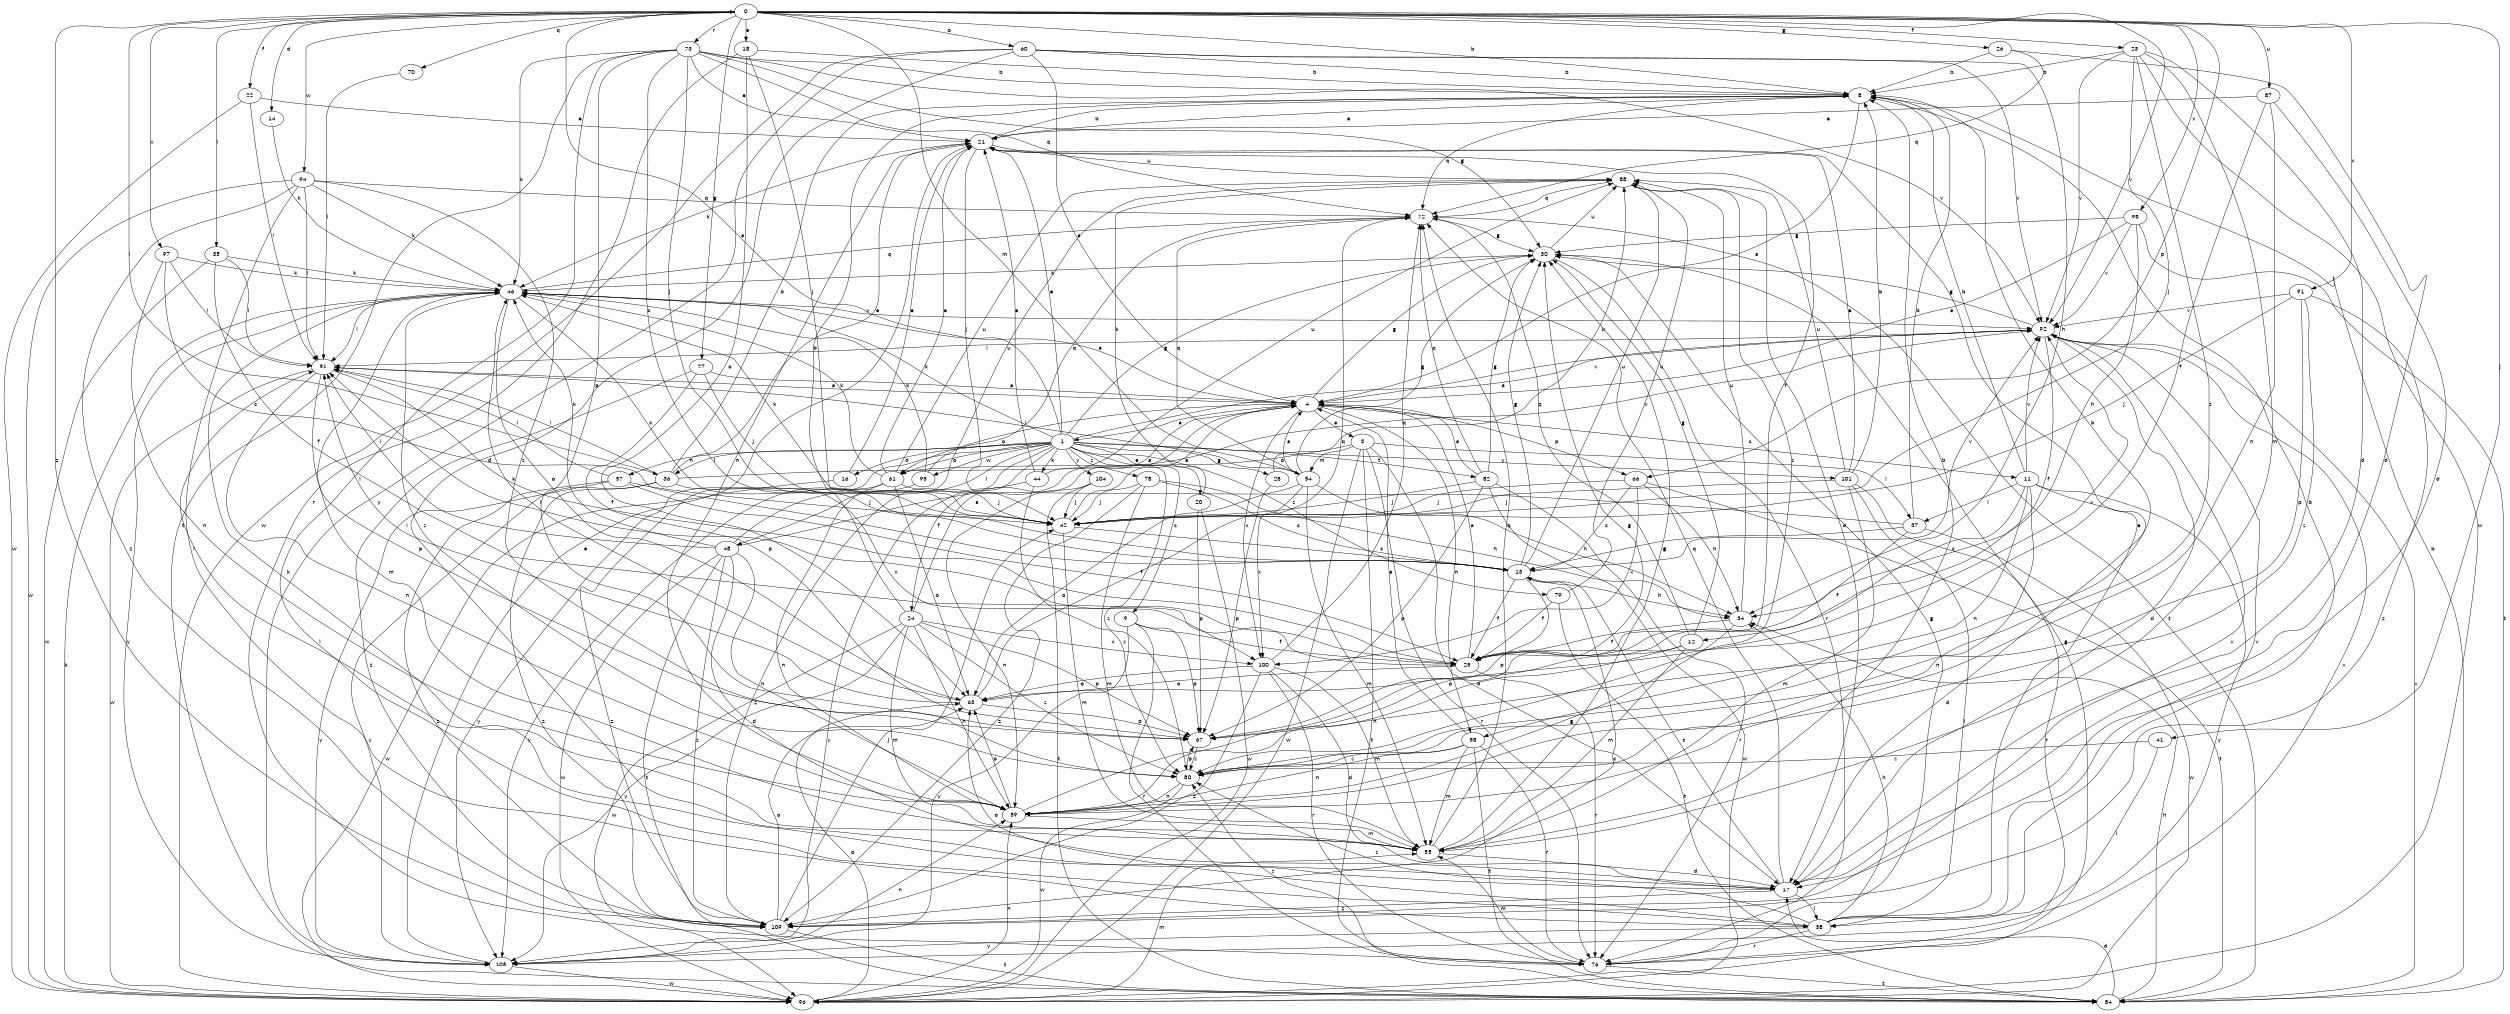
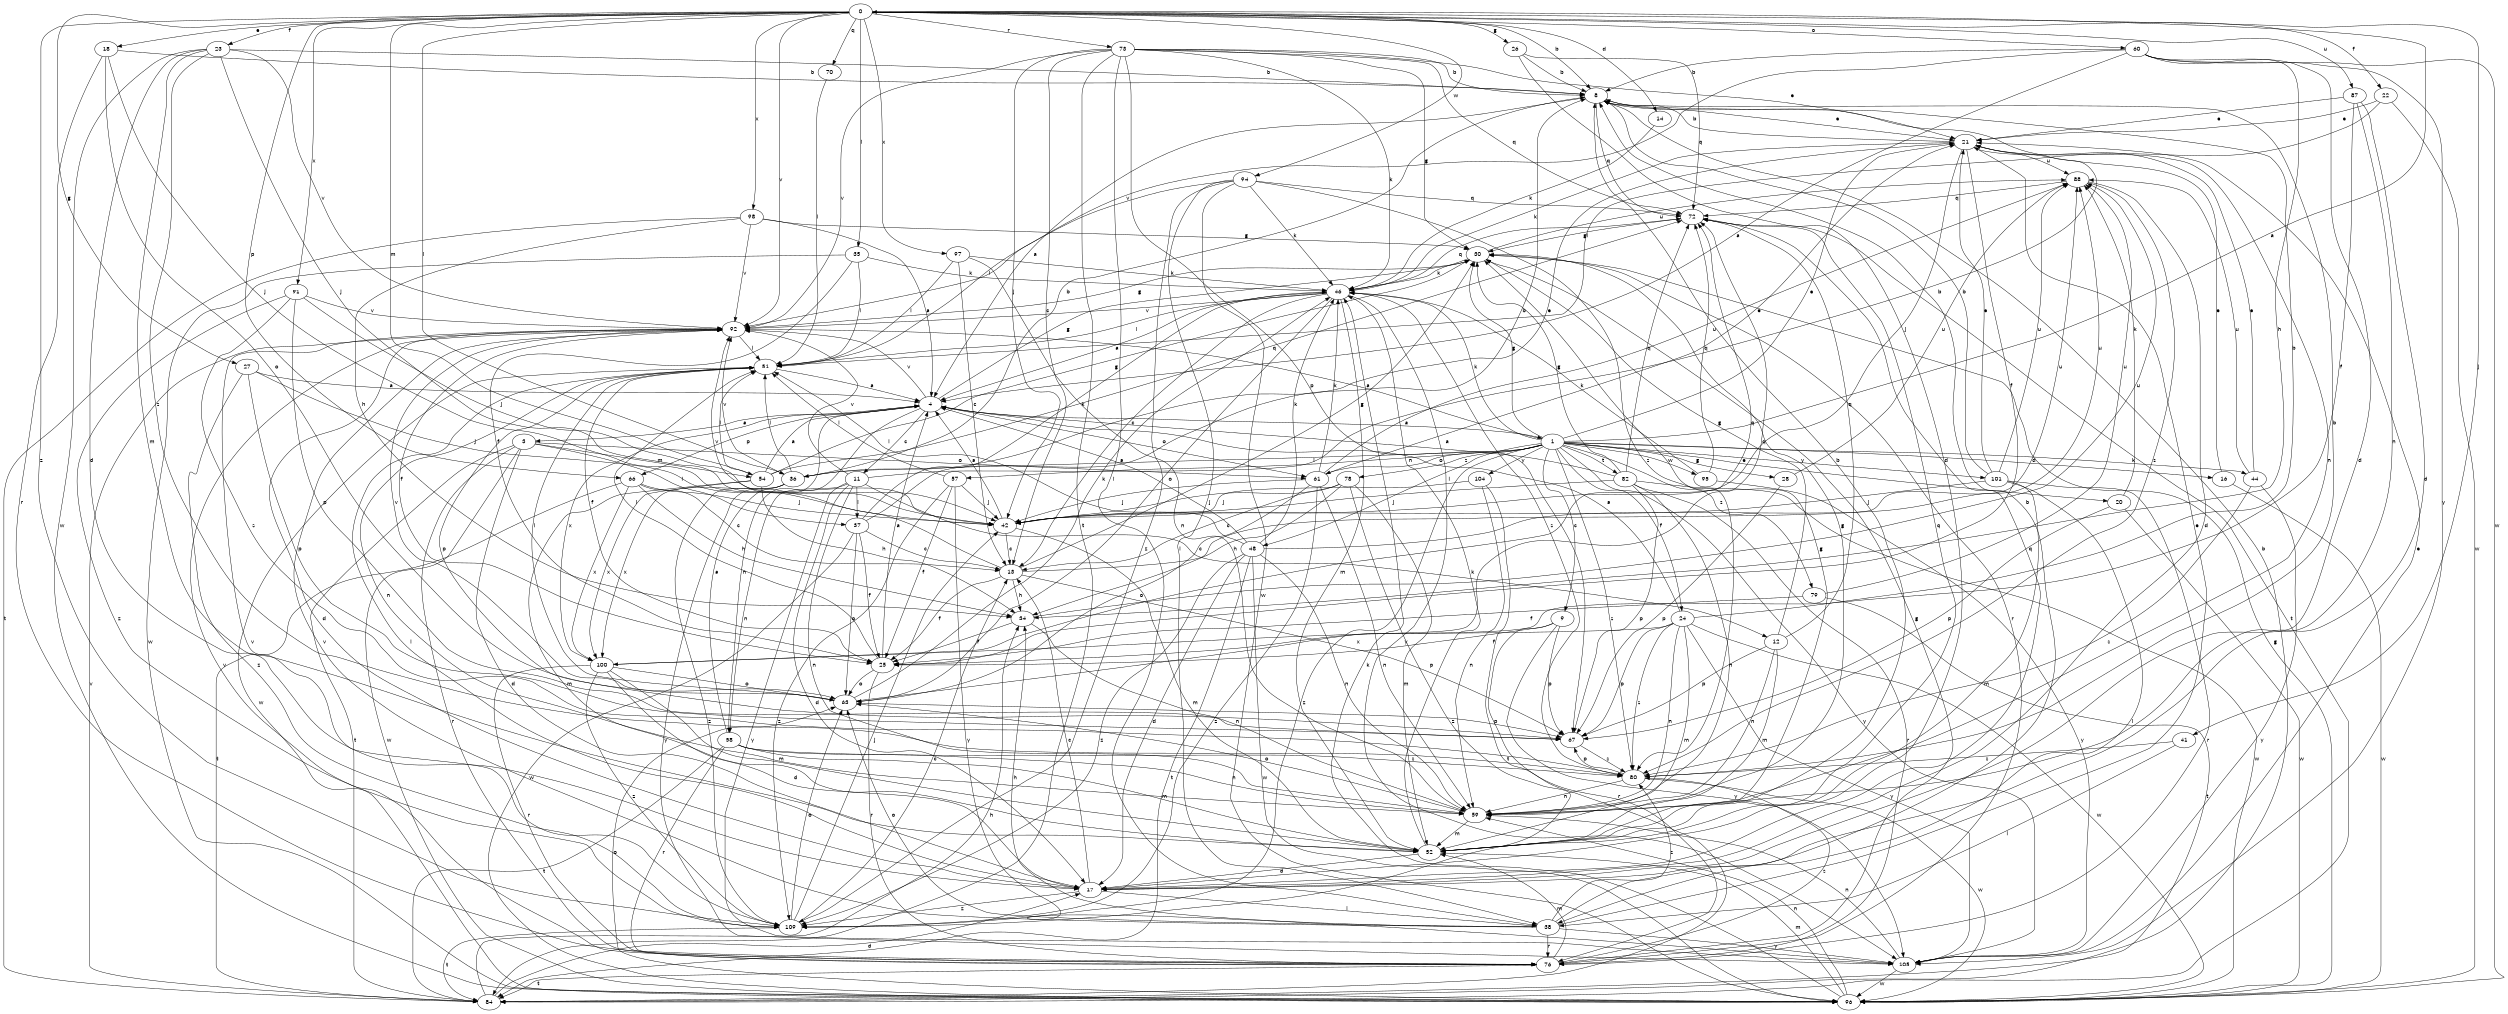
  strict digraph {
    fontname=Lato
    node [fontname=Lato]
    edge [fontname=Lato]
    0
    8
    14
    18
    22
    23
    26
    27
    35
    36
    41
    54
    60
    66
    70
    73
    87
    92
    94
    97
    98
    n22 [label=91]
    109
    21
    4
    72
    46
    76
    42
    63
    96
    51
    80
    17
-   55
+   55 [label=52]
    67
    25
    105
    100
    38
    30
    34
    84
    13
    59
    1
    9
    16
    20
    24
    28
    44
    48
    57
    61
    78
    79
    82
    95
    101
    104
    88
    3
    37
    11
    58
    12
    0 -> 8 [label=b]
    0 -> 14 [label=d]
    0 -> 18 [label=e]
    0 -> 22 [label=f]
    0 -> 23 [label=f]
    0 -> 26 [label=g]
    0 -> 27 [label=g]
    0 -> 35 [label=i]
    0 -> 36 [label=i]
    0 -> 41 [label=j]
    0 -> 54 [label=m]
    0 -> 60 [label=o]
    0 -> 66 [label=p]
    0 -> 70 [label=q]
    0 -> 73 [label=r]
    0 -> 87 [label=u]
    0 -> 92 [label=v]
    0 -> 94 [label=w]
    0 -> 97 [label=x]
    0 -> 98 [label=x]
    0 -> n22 [label=x]
    0 -> 109 [label=z]
    8 -> 21 [label=e]
    8 -> 4 [label=a]
    8 -> 72 [label=q]
    14 -> 46 [label=k]
    18 -> 8 [label=b]
    18 -> 76 [label=r]
    18 -> 42 [label=j]
    18 -> 63 [label=o]
    22 -> 21 [label=e]
    22 -> 96 [label=w]
    22 -> 51 [label=l]
    23 -> 8 [label=b]
    23 -> 92 [label=v]
    23 -> 42 [label=j]
    23 -> 96 [label=w]
    23 -> 80 [label=s]
    23 -> 17 [label=d]
    23 -> 55 [label=m]
    26 -> 8 [label=b]
    26 -> 72 [label=q]
    26 -> 17 [label=d]
    27 -> 109 [label=z]
    27 -> 4 [label=a]
    27 -> 42 [label=j]
    27 -> 67 [label=p]
    35 -> 46 [label=k]
    35 -> 96 [label=w]
    35 -> 51 [label=l]
    35 -> 25 [label=f]
    36 -> 8 [label=b]
    36 -> 92 [label=v]
    36 -> 109 [label=z]
    36 -> 21 [label=e]
    36 -> 51 [label=l]
    36 -> 105 [label=y]
    36 -> 100 [label=x]
    41 -> 80 [label=s]
    41 -> 38 [label=i]
    54 -> 4 [label=a]
    54 -> 72 [label=q]
    54 -> 51 [label=l]
    54 -> 55 [label=m]
    54 -> 100 [label=x]
    54 -> 30 [label=g]
    54 -> 34 [label=h]
    60 -> 8 [label=b]
    60 -> 92 [label=v]
    60 -> 4 [label=a]
    60 -> 96 [label=w]
    60 -> 17 [label=d]
    60 -> 105 [label=y]
    60 -> 34 [label=h]
    66 -> 42 [label=j]
    66 -> 100 [label=x]
    66 -> 34 [label=h]
    66 -> 84 [label=t]
    66 -> 13 [label=c]
    70 -> 51 [label=l]
    73 -> 8 [label=b]
    73 -> 92 [label=v]
    73 -> 21 [label=e]
    73 -> 72 [label=q]
    73 -> 46 [label=k]
    73 -> 42 [label=j]
    73 -> 67 [label=p]
    73 -> 38 [label=i]
    73 -> 30 [label=g]
    73 -> 84 [label=t]
    73 -> 13 [label=c]
    87 -> 21 [label=e]
    87 -> 17 [label=d]
    87 -> 25 [label=f]
    87 -> 59 [label=n]
    92 -> 51 [label=l]
    92 -> 17 [label=d]
    92 -> 25 [label=f]
    92 -> 30 [label=g]
    94 -> 109 [label=z]
    94 -> 72 [label=q]
    94 -> 46 [label=k]
    94 -> 96 [label=w]
    94 -> 51 [label=l]
    94 -> 80 [label=s]
    94 -> 38 [label=i]
    97 -> 46 [label=k]
    97 -> 51 [label=l]
    97 -> 13 [label=c]
    97 -> 59 [label=n]
    98 -> 92 [label=v]
    98 -> 4 [label=a]
    98 -> 30 [label=g]
    98 -> 34 [label=h]
    98 -> 84 [label=t]
    n22 -> 92 [label=v]
    n22 -> 109 [label=z]
    n22 -> 42 [label=j]
    n22 -> 80 [label=s]
    n22 -> 67 [label=p]
    109 -> 92 [label=v]
    109 -> 42 [label=j]
    109 -> 63 [label=o]
    109 -> 84 [label=t]
    109 -> 13 [label=c]
    21 -> 8 [label=b]
    21 -> 46 [label=k]
    21 -> 42 [label=j]
    21 -> 25 [label=f]
    21 -> 59 [label=n]
    21 -> 88 [label=u]
    4 -> 66 [label=p]
    4 -> 92 [label=v]
    4 -> 100 [label=x]
    4 -> 30 [label=g]
    4 -> 1 [label=a]
    4 -> 61 [label=o]
    4 -> 3 [label=a]
    4 -> 11 [label=c]
    4 -> 58 [label=n]
    72 -> 30 [label=g]
    72 -> 84 [label=t]
    46 -> 92 [label=v]
    46 -> 4 [label=a]
    46 -> 72 [label=q]
    46 -> 63 [label=o]
    46 -> 51 [label=l]
    46 -> 80 [label=s]
    46 -> 55 [label=m]
    46 -> 105 [label=y]
    46 -> 13 [label=c]
    76 -> 92 [label=v]
    76 -> 80 [label=s]
    76 -> 55 [label=m]
    76 -> 30 [label=g]
    76 -> 84 [label=t]
    42 -> 4 [label=a]
    42 -> 55 [label=m]
    42 -> 13 [label=c]
    63 -> 92 [label=v]
    63 -> 72 [label=q]
    63 -> 46 [label=k]
    63 -> 51 [label=l]
    63 -> 67 [label=p]
    96 -> 46 [label=k]
    96 -> 63 [label=o]
    96 -> 55 [label=m]
    96 -> 30 [label=g]
    96 -> 59 [label=n]
    51 -> 4 [label=a]
    51 -> 96 [label=w]
    51 -> 67 [label=p]
    51 -> 25 [label=f]
    51 -> 59 [label=n]
    80 -> 8 [label=b]
    80 -> 96 [label=w]
    80 -> 67 [label=p]
    80 -> 59 [label=n]
    17 -> 109 [label=z]
    17 -> 72 [label=q]
    17 -> 51 [label=l]
    17 -> 38 [label=i]
    17 -> 13 [label=c]
    55 -> 8 [label=b]
    55 -> 72 [label=q]
    55 -> 46 [label=k]
    55 -> 17 [label=d]
    55 -> 30 [label=g]
    67 -> 80 [label=s]
    25 -> 4 [label=a]
    25 -> 76 [label=r]
    25 -> 63 [label=o]
    25 -> 51 [label=l]
    105 -> 21 [label=e]
    105 -> 96 [label=w]
    105 -> 59 [label=n]
    100 -> 109 [label=z]
    100 -> 72 [label=q]
    100 -> 76 [label=r]
    100 -> 63 [label=o]
    100 -> 17 [label=d]
    100 -> 55 [label=m]
    38 -> 8 [label=b]
    38 -> 92 [label=v]
    38 -> 21 [label=e]
    38 -> 76 [label=r]
    38 -> 63 [label=o]
    38 -> 80 [label=s]
    38 -> 105 [label=y]
    38 -> 34 [label=h]
    30 -> 46 [label=k]
    30 -> 76 [label=r]
    30 -> 88 [label=u]
    34 -> 25 [label=f]
-   34 -> 59 [label=g]
+   34 -> 59 [label=n]
    34 -> 88 [label=u]
    84 -> 8 [label=b]
    84 -> 92 [label=v]
    84 -> 17 [label=d]
    84 -> 34 [label=h]
    13 -> 92 [label=v]
    13 -> 67 [label=p]
    13 -> 25 [label=f]
    13 -> 30 [label=g]
    13 -> 34 [label=h]
    13 -> 88 [label=u]
    59 -> 63 [label=o]
    59 -> 55 [label=m]
    59 -> 30 [label=g]
    1 -> 0 [label=a]
    1 -> 36 [label=i]
    1 -> 92 [label=a]
    1 -> 109 [label=z]
    1 -> 21 [label=e]
    1 -> 46 [label=k]
    1 -> 80 [label=s]
    1 -> 105 [label=y]
    1 -> 30 [label=g]
    1 -> 9 [label=c]
    1 -> 16 [label=d]
    1 -> 20 [label=e]
    1 -> 24 [label=f]
    1 -> 28 [label=g]
    1 -> 44 [label=k]
    1 -> 48 [label=l]
    1 -> 57 [label=n]
    1 -> 61 [label=o]
    1 -> 78 [label=s]
    1 -> 79 [label=s]
    1 -> 82 [label=t]
    1 -> 95 [label=w]
    1 -> 101 [label=y]
    1 -> 104 [label=y]
    9 -> 76 [label=r]
    9 -> 67 [label=p]
    9 -> 25 [label=f]
    9 -> 105 [label=y]
    16 -> 21 [label=e]
    16 -> 96 [label=w]
    20 -> 96 [label=w]
    20 -> 67 [label=p]
    20 -> 88 [label=k]
    24 -> 8 [label=b]
    24 -> 4 [label=a]
    24 -> 96 [label=w]
    24 -> 80 [label=s]
    24 -> 55 [label=m]
    24 -> 67 [label=p]
    24 -> 105 [label=y]
    24 -> 100 [label=x]
    24 -> 59 [label=n]
    28 -> 67 [label=p]
    28 -> 88 [label=u]
    44 -> 21 [label=e]
    44 -> 80 [label=s]
    44 -> 105 [label=y]
    44 -> 88 [label=u]
    48 -> 109 [label=z]
    48 -> 4 [label=a]
    48 -> 46 [label=k]
    48 -> 96 [label=w]
    48 -> 51 [label=l]
    48 -> 17 [label=d]
    48 -> 84 [label=t]
    48 -> 59 [label=n]
    48 -> 88 [label=u]
    57 -> 109 [label=z]
    57 -> 42 [label=j]
    57 -> 51 [label=l]
    57 -> 25 [label=f]
    57 -> 105 [label=y]
    61 -> 109 [label=z]
    61 -> 21 [label=e]
    61 -> 46 [label=k]
    61 -> 42 [label=j]
    61 -> 63 [label=o]
    61 -> 59 [label=n]
    61 -> 88 [label=u]
    78 -> 109 [label=z]
    78 -> 42 [label=j]
    78 -> 55 [label=m]
    78 -> 34 [label=h]
    78 -> 13 [label=c]
    79 -> 25 [label=f]
    79 -> 84 [label=t]
    79 -> 88 [label=u]
    82 -> 4 [label=a]
    82 -> 72 [label=q]
    82 -> 76 [label=r]
    82 -> 42 [label=j]
    82 -> 96 [label=w]
    82 -> 67 [label=p]
    82 -> 30 [label=g]
+   82 -> 59 [label=n]
    95 -> 72 [label=q]
    95 -> 46 [label=k]
    95 -> 105 [label=y]
    101 -> 8 [label=b]
    101 -> 21 [label=e]
    101 -> 76 [label=r]
    101 -> 42 [label=j]
    101 -> 55 [label=m]
    101 -> 38 [label=i]
    101 -> 88 [label=u]
    104 -> 42 [label=j]
    104 -> 84 [label=t]
    104 -> 59 [label=n]
    88 -> 72 [label=q]
    88 -> 80 [label=s]
    88 -> 17 [label=d]
    3 -> 54 [label=m]
    3 -> 76 [label=r]
    3 -> 96 [label=w]
    3 -> 17 [label=d]
    3 -> 84 [label=t]
    3 -> 61 [label=o]
    3 -> 37 [label=i]
    37 -> 8 [label=b]
    37 -> 46 [label=k]
-   54 -> 63 [label=o]
+   37 -> 63 [label=o]
    37 -> 96 [label=w]
    37 -> 25 [label=f]
    37 -> 13 [label=c]
    11 -> 8 [label=b]
    11 -> 92 [label=v]
    11 -> 17 [label=d]
    11 -> 105 [label=y]
    11 -> 59 [label=n]
    11 -> 37 [label=i]
    11 -> 58 [label=n]
    11 -> 12 [label=c]
    58 -> 4 [label=a]
    58 -> 76 [label=r]
    58 -> 80 [label=s]
    58 -> 55 [label=m]
    58 -> 84 [label=t]
    58 -> 59 [label=n]
    12 -> 72 [label=q]
    12 -> 55 [label=m]
    12 -> 67 [label=p]
    12 -> 30 [label=g]
    12 -> 59 [label=n]
  }
